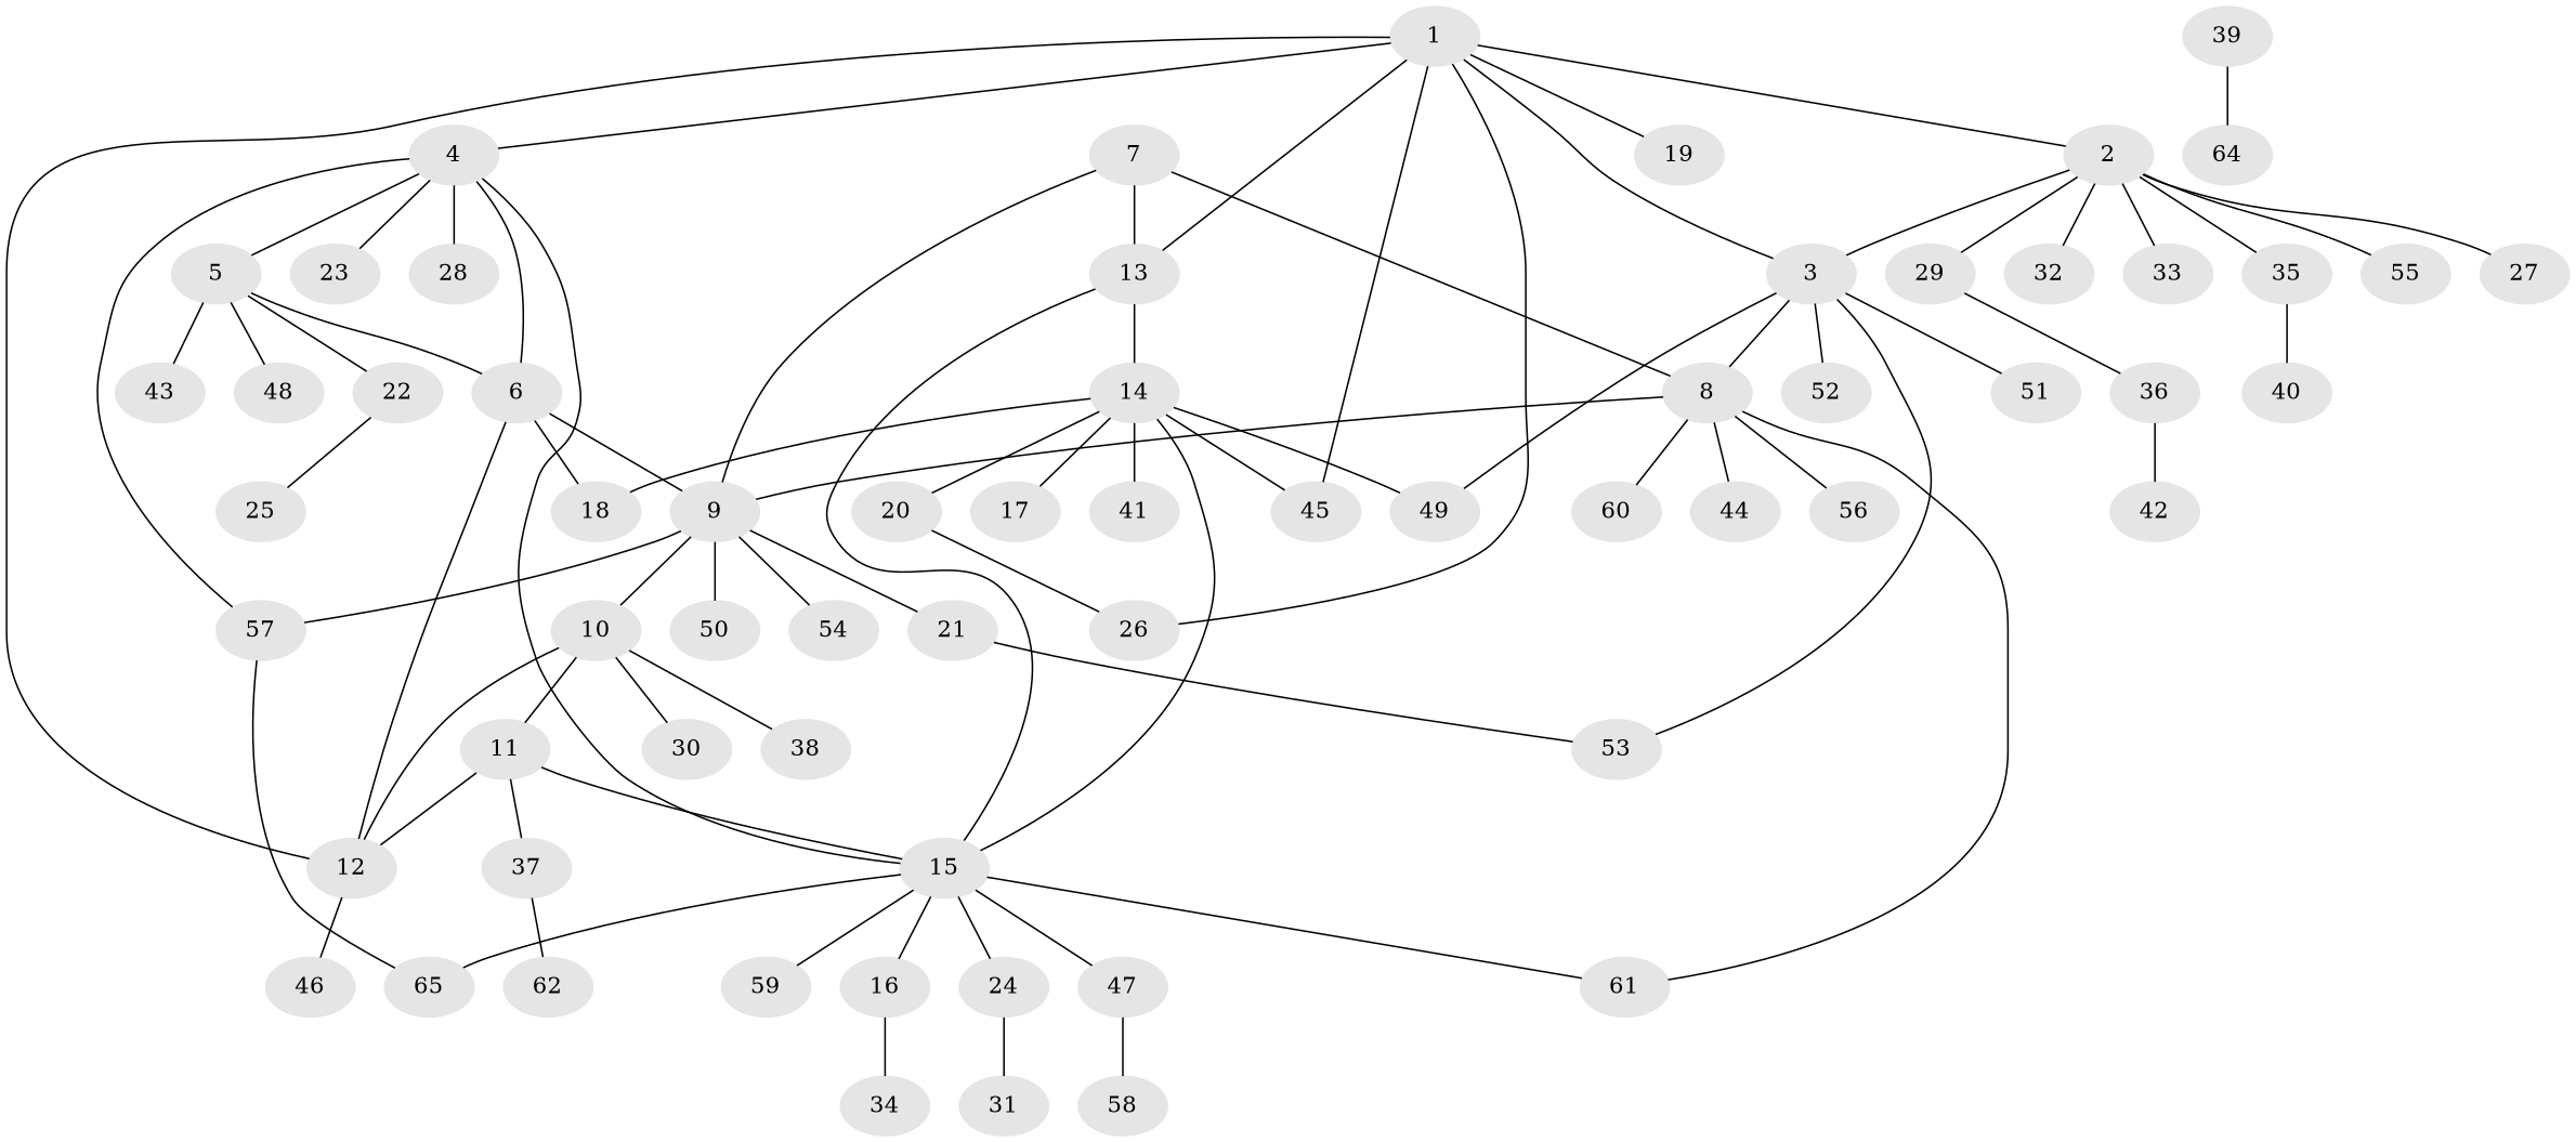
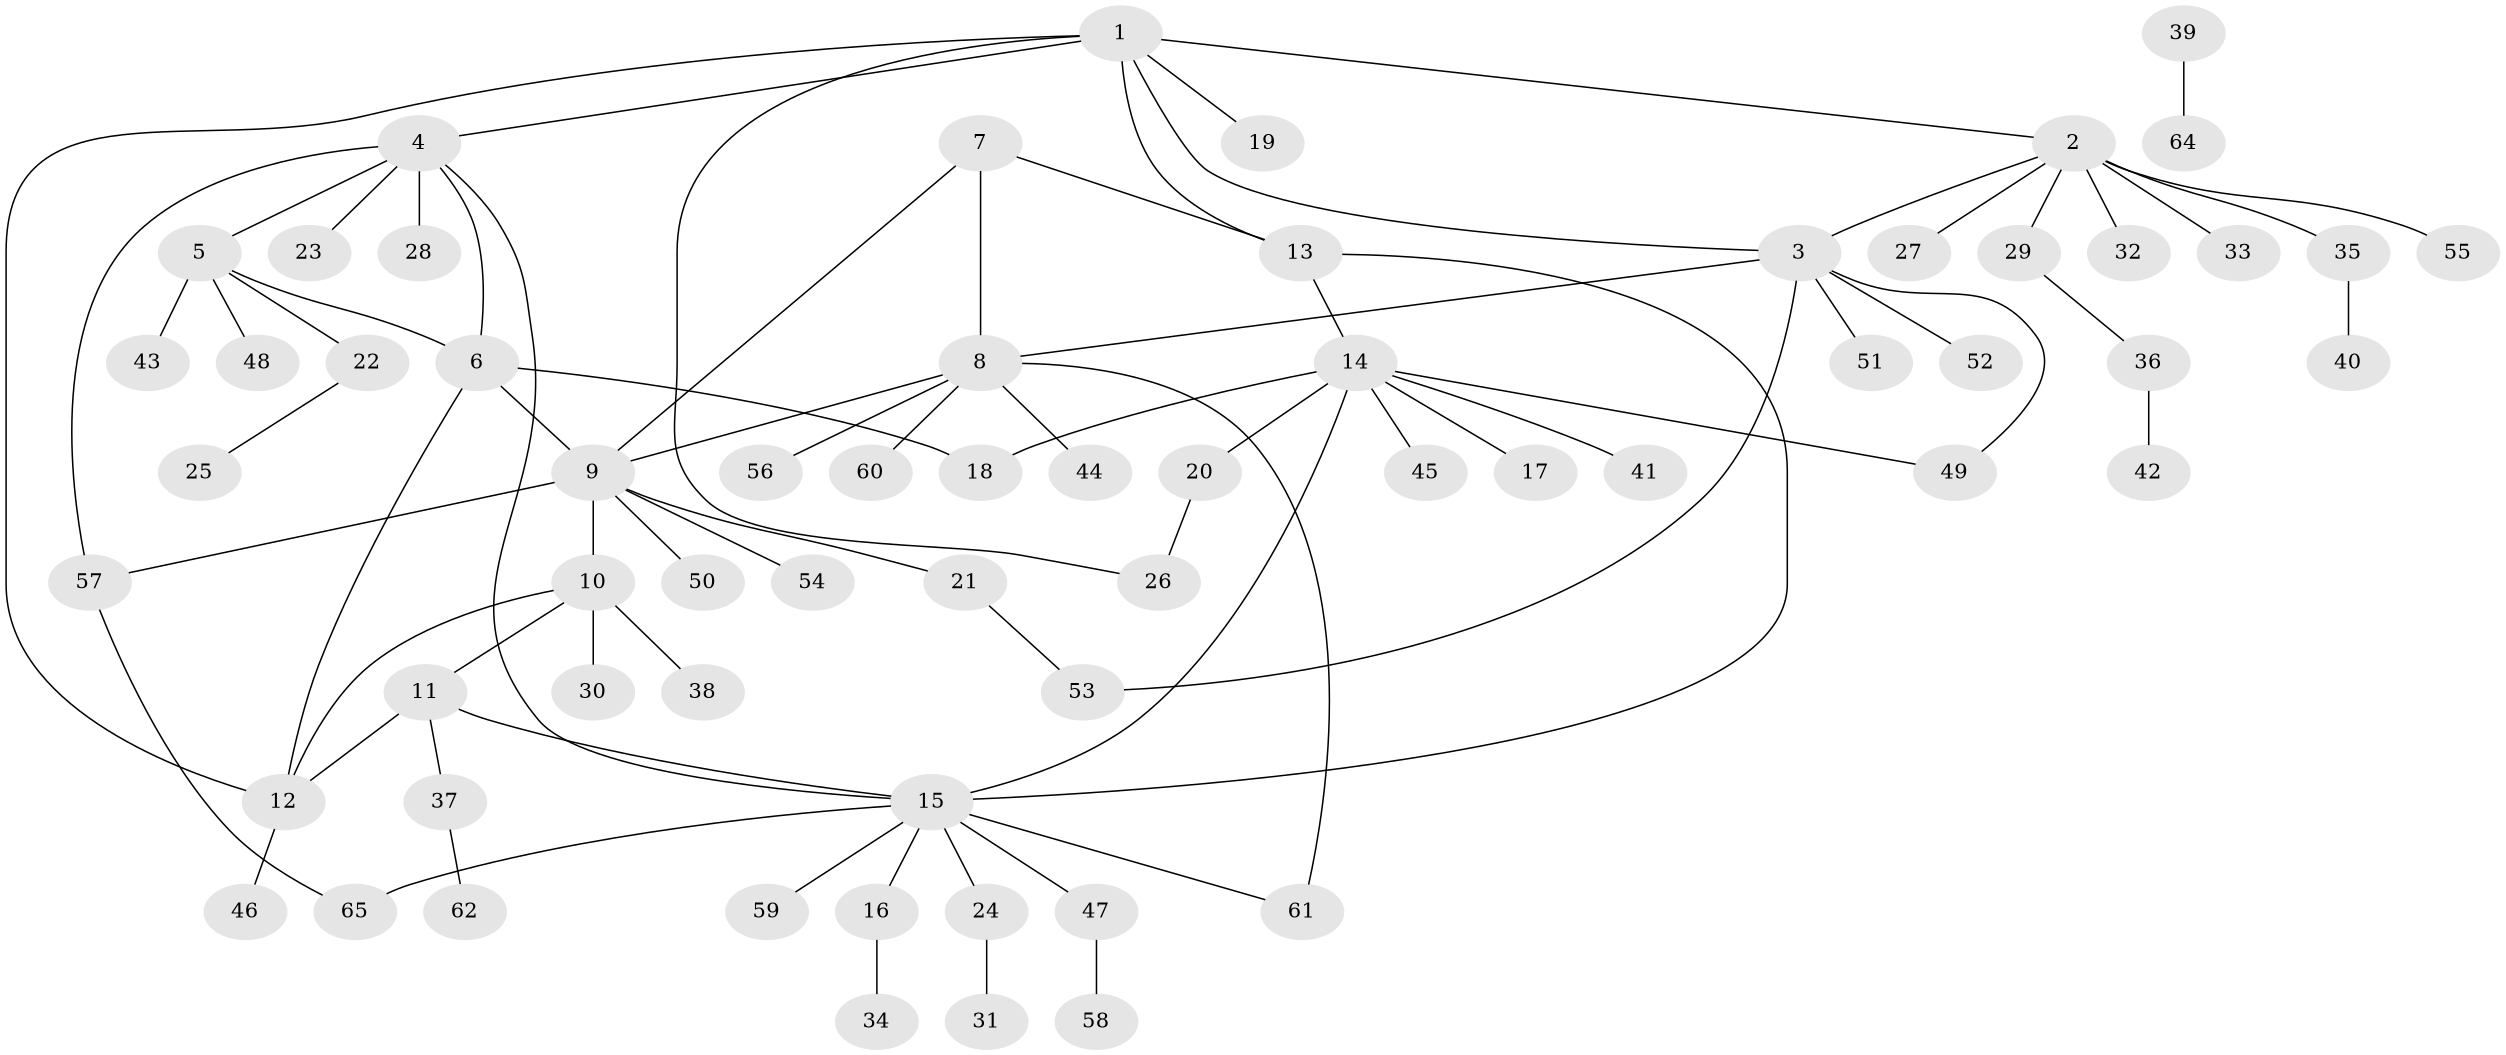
  graph {
    node [color=gray90 style=filled]
    1
    2
    3
    4
    12
    13
    19
    26
    45
    27
    29
    32
    33
    35
    55
    8
    49
    51
    52
    53
    5
    6
    15
    23
    28
    57
    46
    14
    36
    40
    9
    44
    56
    60
    61
    22
    43
    48
    18
    16
    24
    47
    59
    65
    25
    10
    21
    50
    54
    7
    11
    30
    38
    39
    64
    37
    62
    17
    20
    41
    34
    31
    58
    42
    1 -- 2
    1 -- 3
    1 -- 4
    1 -- 12
    1 -- 13
    1 -- 19
    1 -- 26
-   1 -- 45
    2 -- 3
    2 -- 27
    2 -- 29
    2 -- 32
    2 -- 33
    2 -- 35
    2 -- 55
    3 -- 8
    3 -- 49
    3 -- 51
    3 -- 52
    3 -- 53
    4 -- 5
    4 -- 6
    4 -- 15
    4 -- 23
    4 -- 28
    4 -- 57
    12 -- 46
    13 -- 15
    13 -- 14
    29 -- 36
    35 -- 40
    8 -- 9
    8 -- 44
    8 -- 56
    8 -- 60
    8 -- 61
    5 -- 6
    5 -- 22
    5 -- 43
    5 -- 48
    6 -- 12
    6 -- 9
    6 -- 18
    15 -- 61
    15 -- 16
    15 -- 24
    15 -- 47
    15 -- 59
    15 -- 65
    57 -- 65
    14 -- 45
    14 -- 49
    14 -- 15
    14 -- 18
    14 -- 17
    14 -- 20
    14 -- 41
    36 -- 42
    9 -- 57
    9 -- 10
    9 -- 21
    9 -- 50
    9 -- 54
    22 -- 25
    16 -- 34
    24 -- 31
    47 -- 58
    10 -- 12
    10 -- 11
    10 -- 30
    10 -- 38
    21 -- 53
    7 -- 13
    7 -- 8
    7 -- 9
    11 -- 12
    11 -- 15
    11 -- 37
    39 -- 64
    37 -- 62
    20 -- 26
  }
